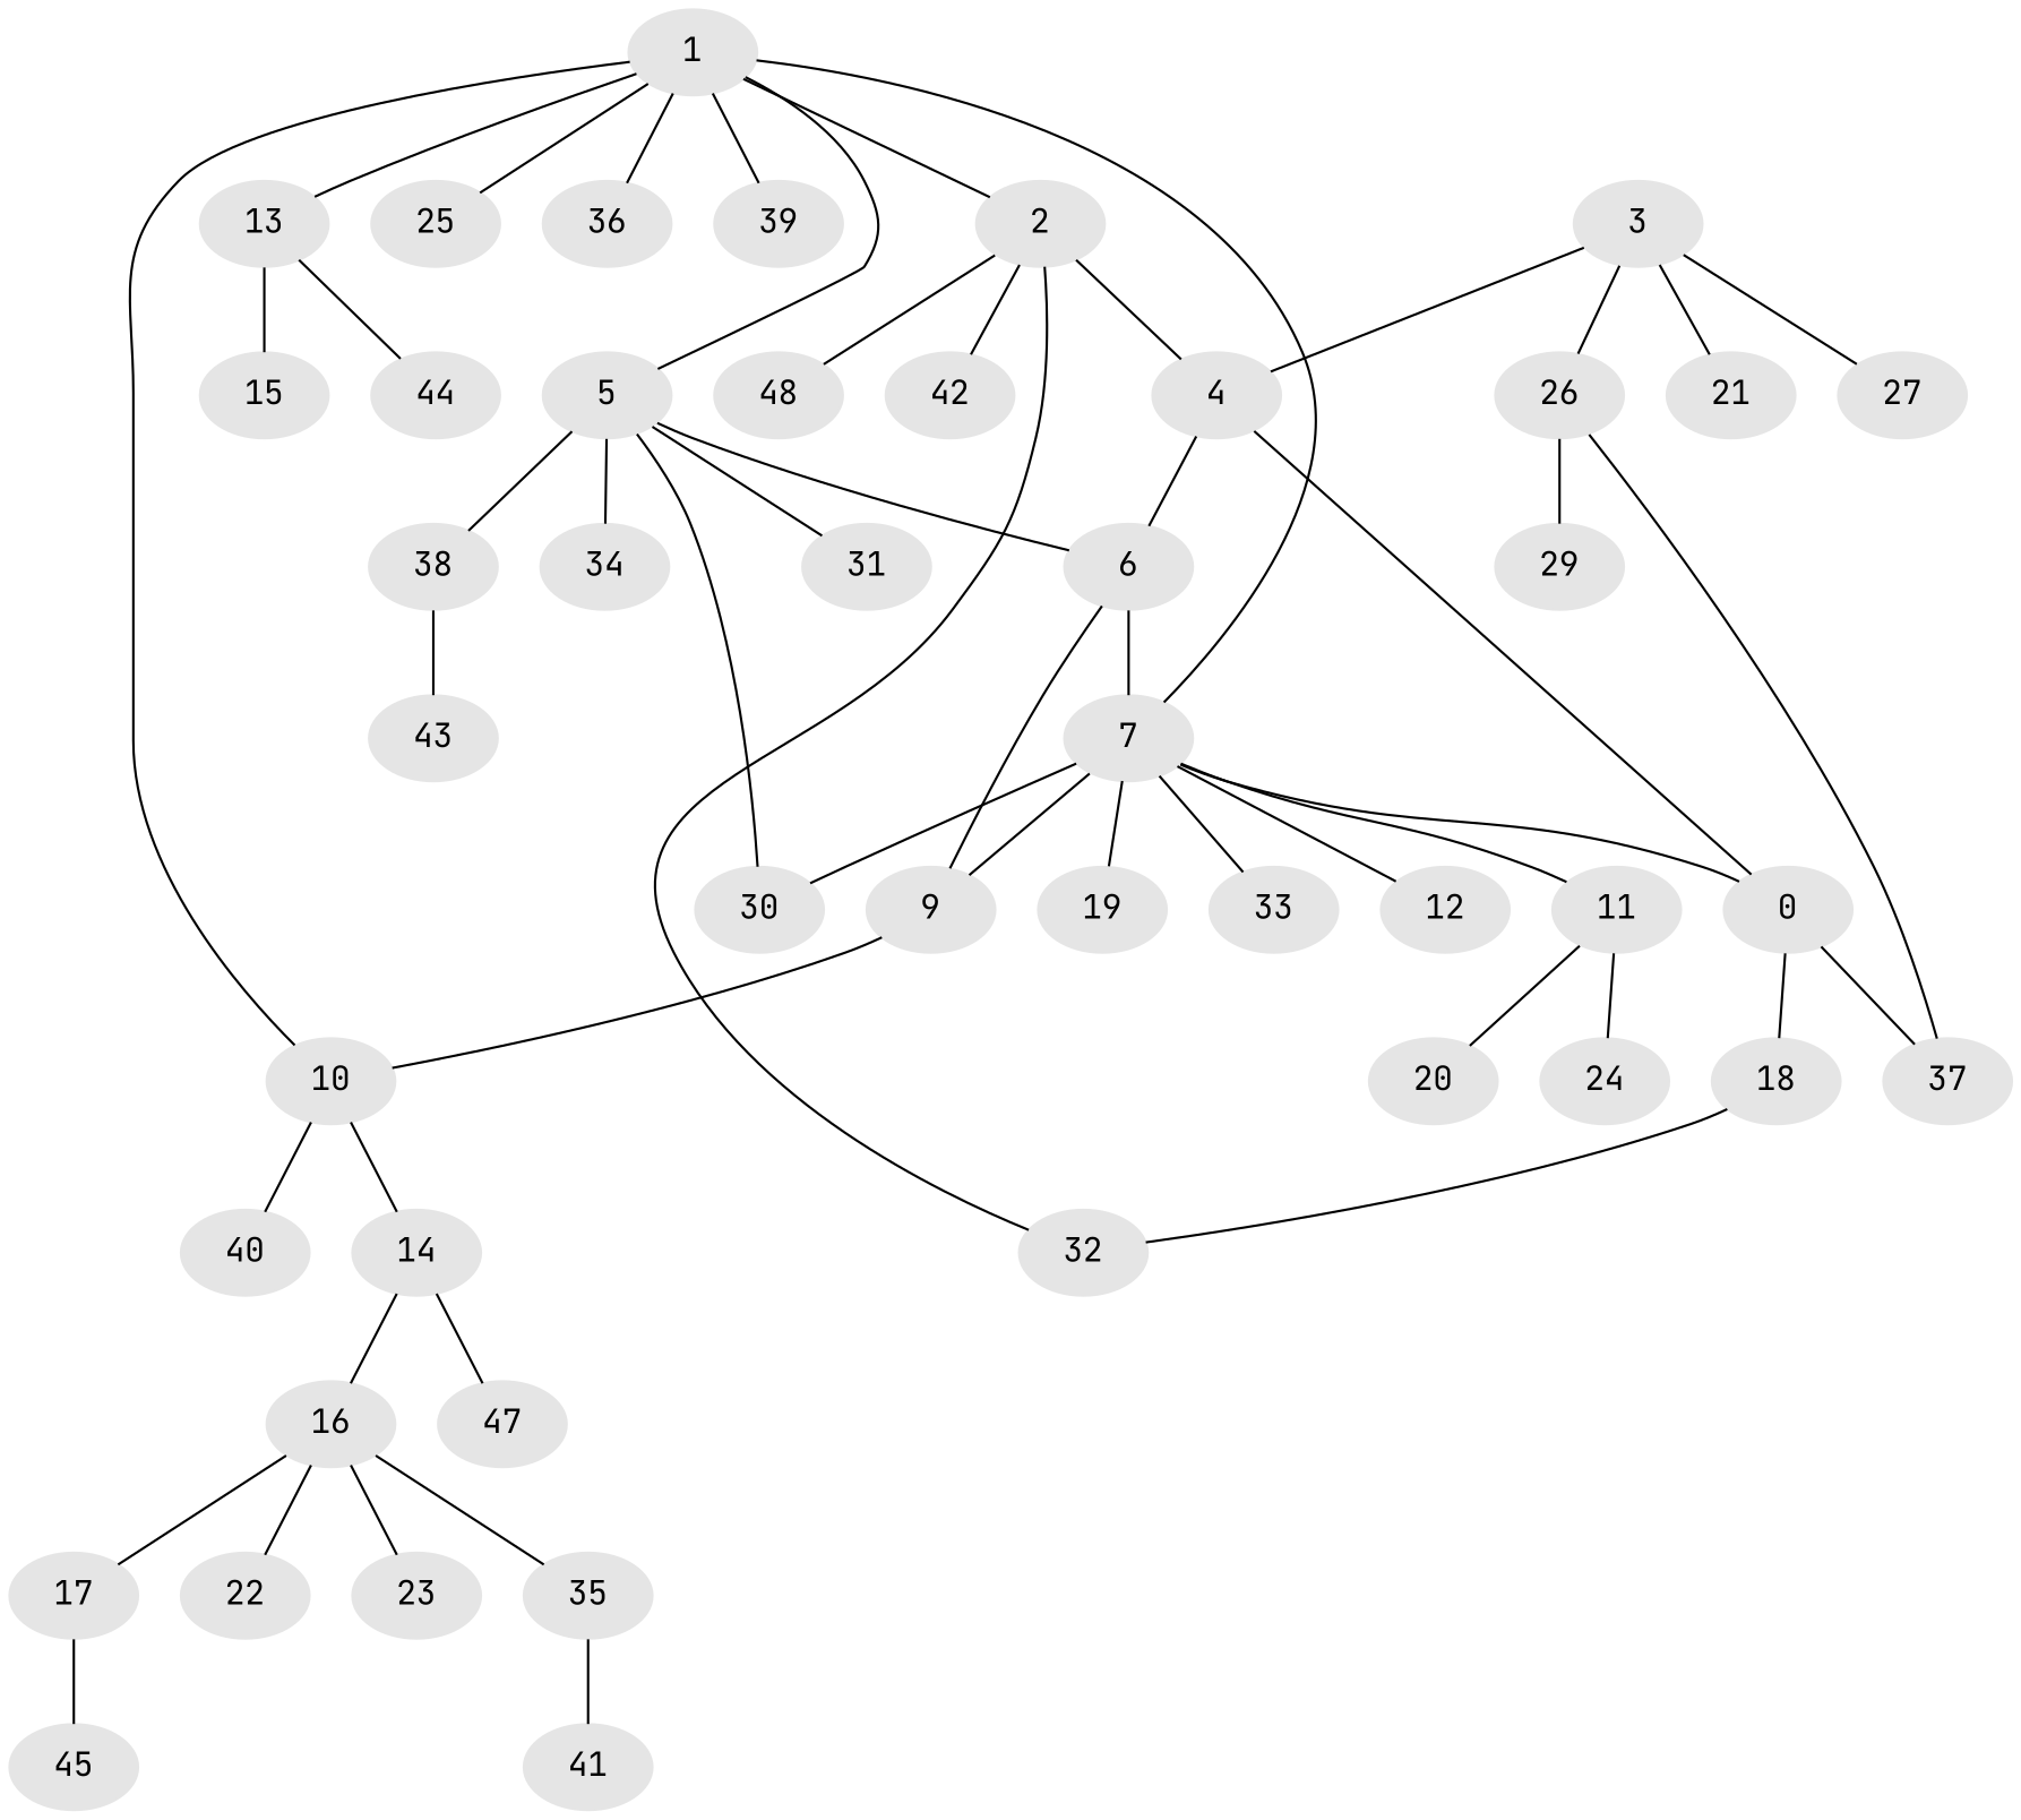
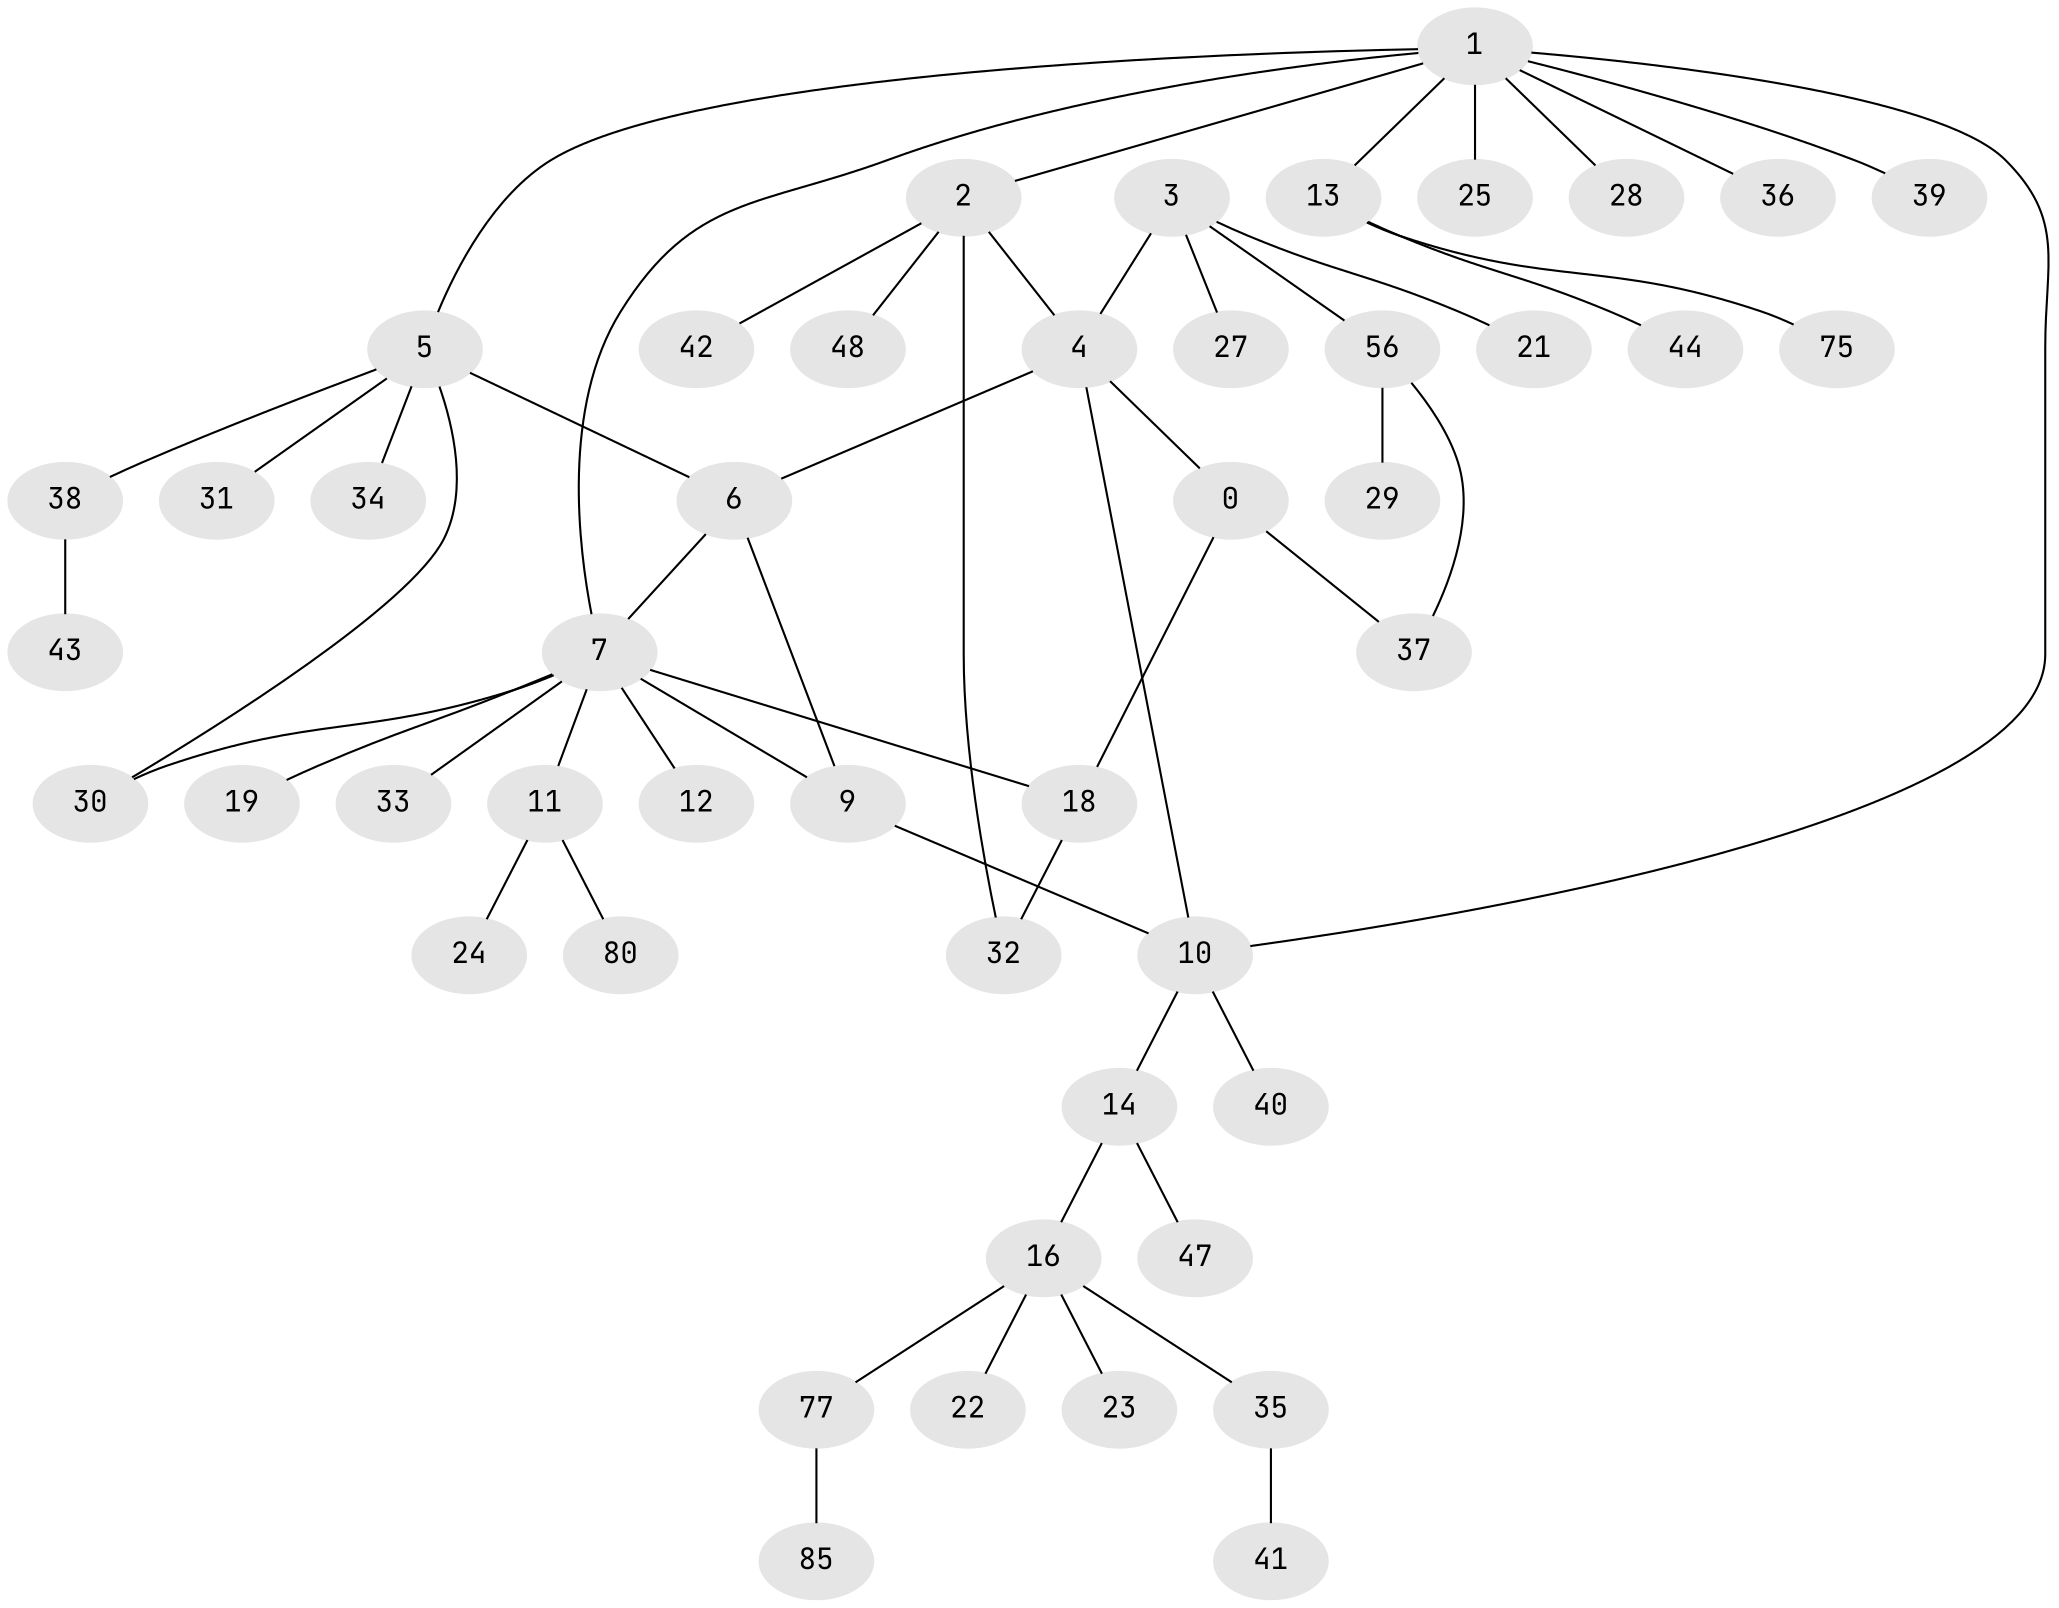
  graph {
    fontname="JetBrains Mono"
    node [color=gray90 fontname="JetBrains Mono" style=filled]
    edge [fontname="JetBrains Mono"]
    1
    2
    5
    7
    10
    13
    25
+   28
    36
    39
    4
    32
    42
    48
    6
    30
    31
    34
    38
    n20 [label=0]
    9
    11
    12
    19
    33
    14
    40
-   15
+   15 [label=75]
    44
    3
    21
-   26
+   26 [label=56]
    27
    37
    29
    18
    43
-   20
+   20 [label=80]
    24
    16
    47
-   17
+   17 [label=77]
    22
    23
    35
-   45
+   45 [label=85]
    41
    1 -- 2
    1 -- 5
    1 -- 7
    1 -- 10
    1 -- 13
    1 -- 25
+   1 -- 28
    1 -- 36
    1 -- 39
    2 -- 4
    2 -- 32
    2 -- 42
    2 -- 48
    5 -- 6
    5 -- 30
    5 -- 31
    5 -- 34
    5 -- 38
    7 -- 30
-   7 -- n20
+   7 -- 18
    7 -- 9
    7 -- 11
    7 -- 12
    7 -- 19
    7 -- 33
    10 -- 14
    10 -- 40
    13 -- 15
    13 -- 44
+   4 -- 10
    4 -- 6
    4 -- n20
    6 -- 7
    6 -- 9
    38 -- 43
    n20 -- 37
    n20 -- 18
    9 -- 10
    11 -- 20
    11 -- 24
    14 -- 16
    14 -- 47
    3 -- 4
    3 -- 21
    3 -- 26
    3 -- 27
    26 -- 37
    26 -- 29
    18 -- 32
    16 -- 17
    16 -- 22
    16 -- 23
    16 -- 35
    17 -- 45
    35 -- 41
  }
